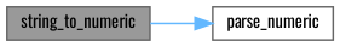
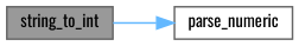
  digraph {
    rankdir=LR
    fontname=Oswald
    node [fontname=Oswald fontsize=10 shape=box style=filled]
-   n1 [color=gray40 fillcolor=grey60 fontcolor=black height=0.2 label=string_to_numeric width=0.4]
+   n1 [color=gray40 fillcolor=grey60 fontcolor=black height=0.2 label=string_to_int width=0.4]
    n2 [color=grey40 fillcolor=white height=0.2 label=parse_numeric width=0.4]
    n1 -> n2 [color=steelblue1 fontname=Oswald fontsize=10 labelfontname=Helvetica labelfontsize=10 style=solid]
  }
